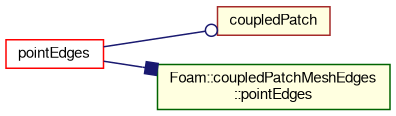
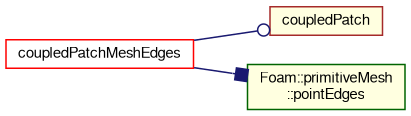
  digraph {
    rankdir=LR
    node [fillcolor=lightyellow fontname=FreeSans fontsize=10 shape=record style=filled]
    edge [color=midnightblue fontname=FreeSans fontsize=10 labelfontname=FreeSans labelfontsize=10 style=solid]
-   n1 [color=red fillcolor=white fontcolor=black height=0.2 label=pointEdges width=0.4]
+   n1 [color=red fillcolor=white fontcolor=black height=0.2 label=coupledPatchMeshEdges width=0.4]
    n2 [color=brown height=0.2 label=coupledPatch width=0.4]
-   n3 [color=darkgreen height=0.2 label="Foam::coupledPatchMeshEdges\l::pointEdges" width=0.4]
+   n3 [color=darkgreen height=0.2 label="Foam::primitiveMesh\l::pointEdges" width=0.4]
    n1 -> n2 [arrowhead=odot]
    n1 -> n3 [arrowhead=box]
  }
